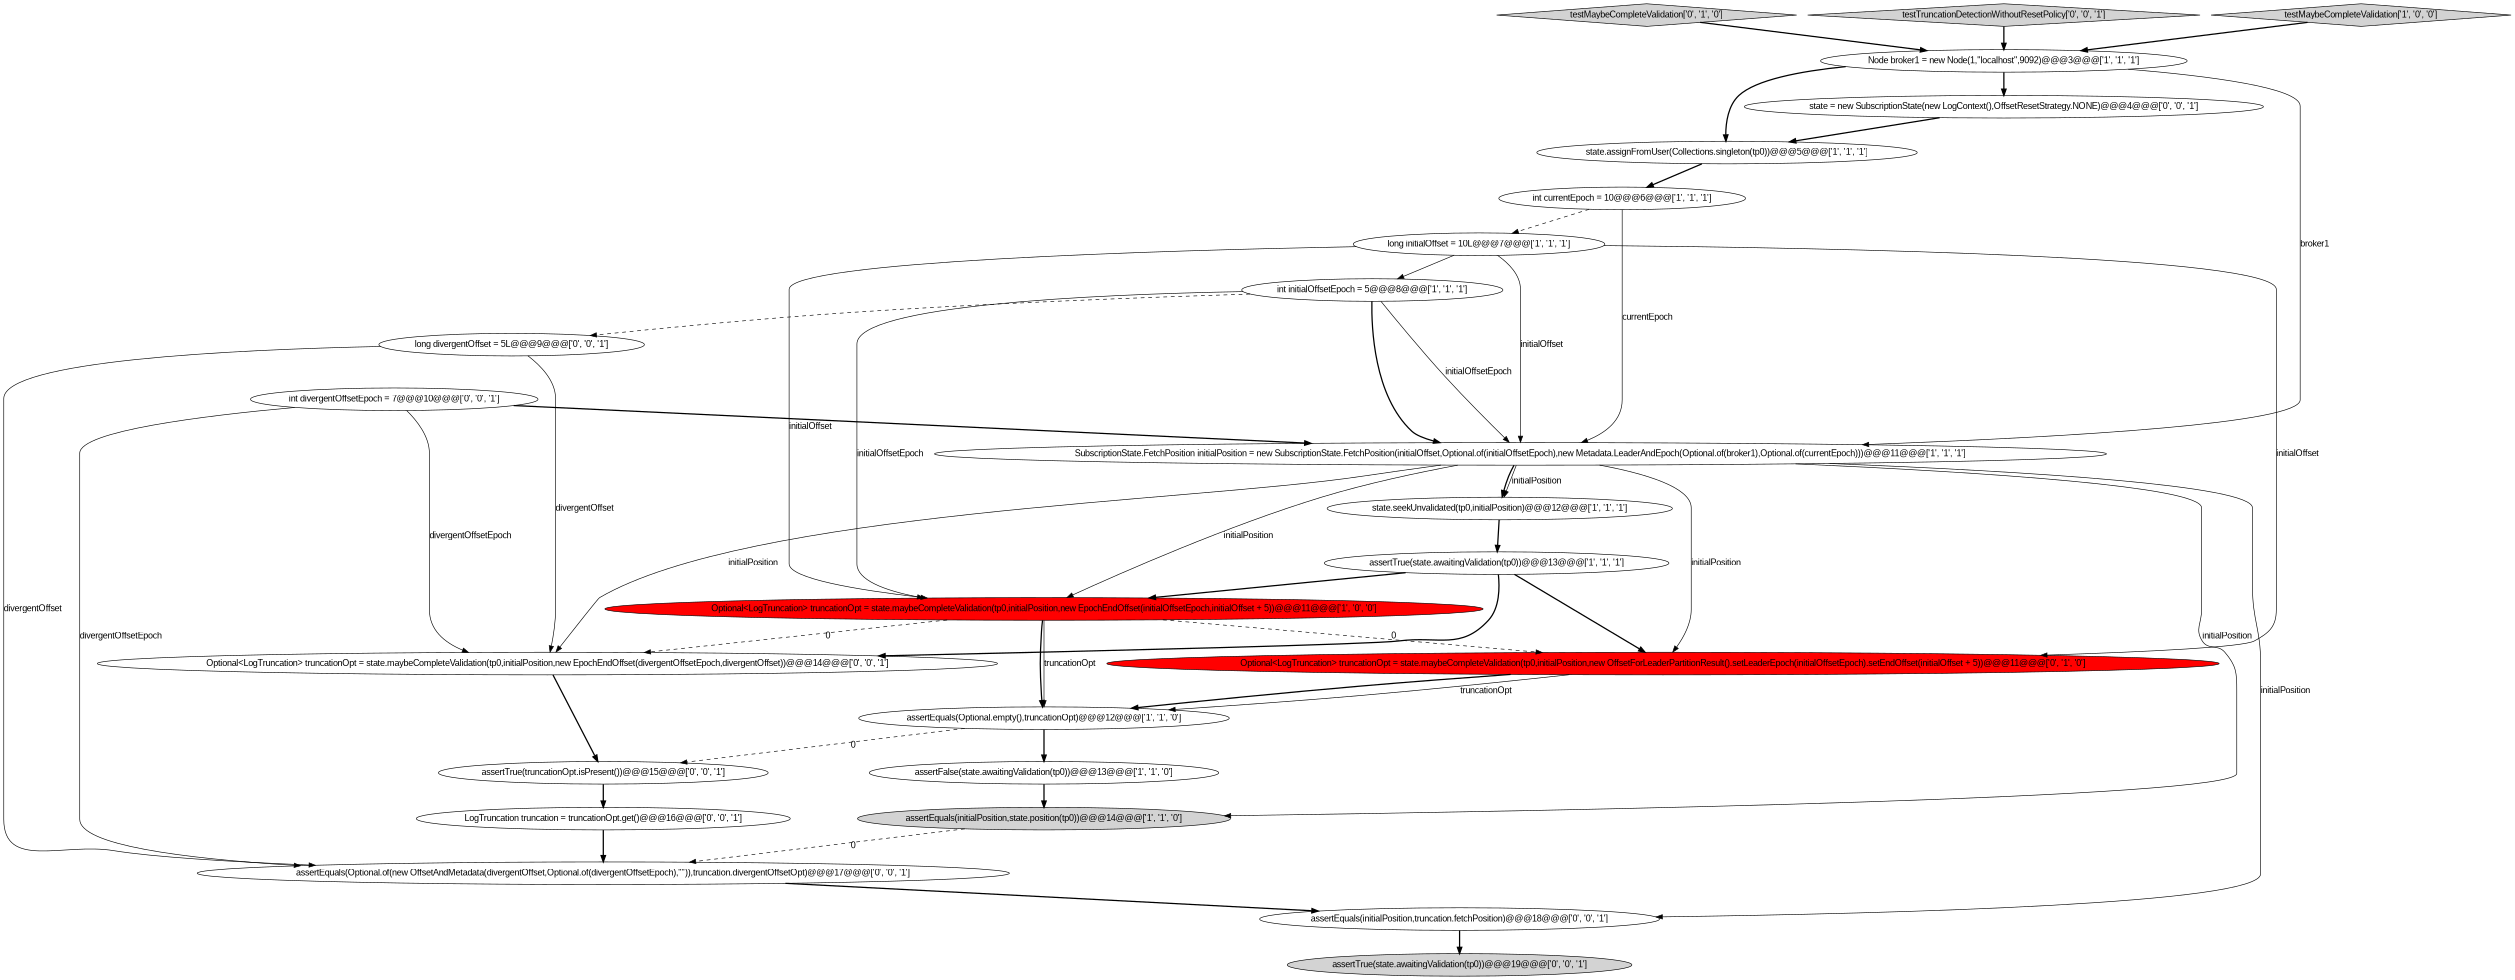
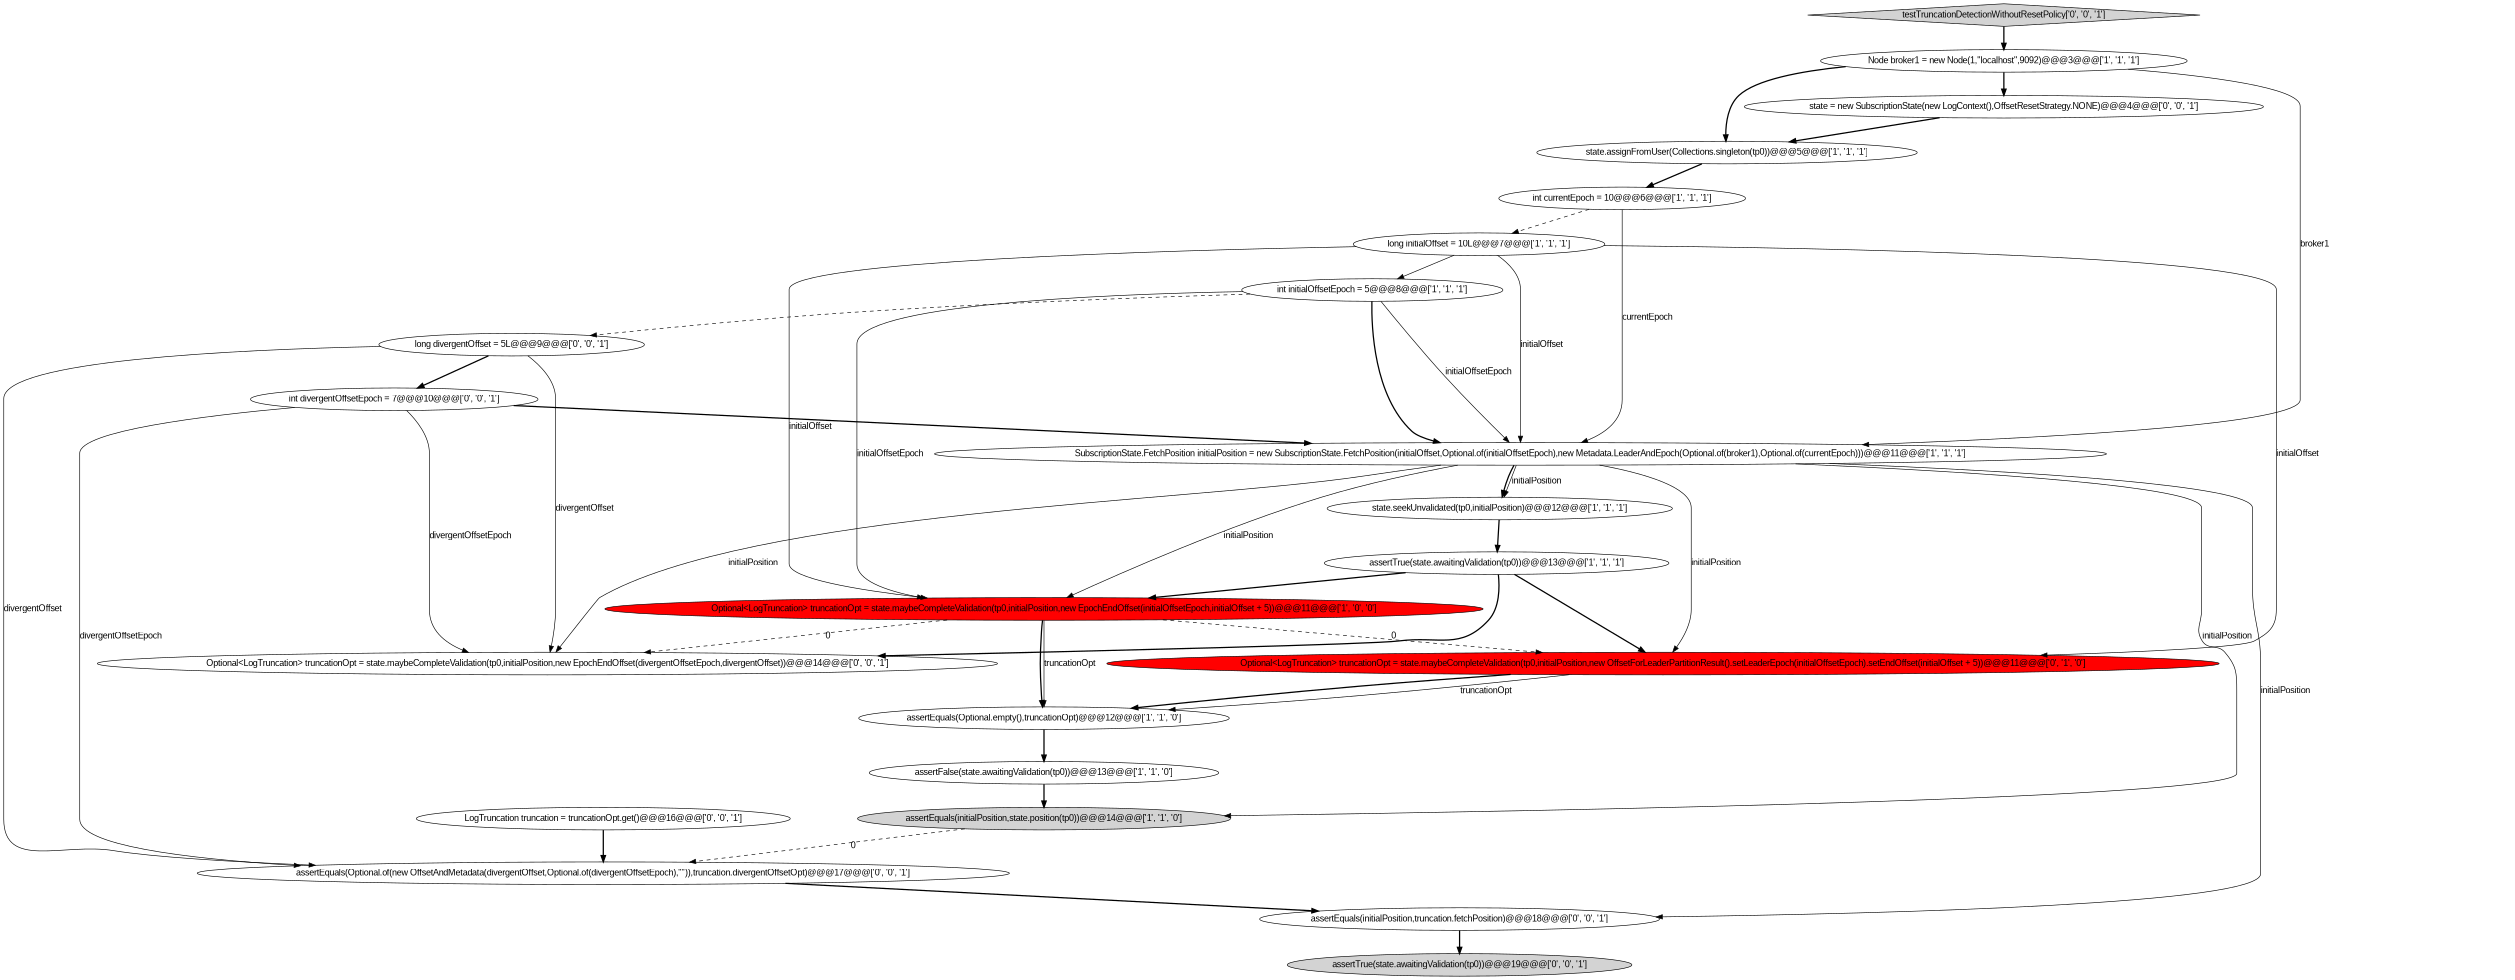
  digraph {
    fontname="Liberation Sans"
    node [fillcolor=white fontname="Liberation Sans" shape=ellipse style=filled]
    edge [fontname="Liberation Sans" style=bold]
    n1 [label="int currentEpoch = 10@@@6@@@['1', '1', '1']"]
    n2 [label="long initialOffset = 10L@@@7@@@['1', '1', '1']"]
    n3 [label="SubscriptionState.FetchPosition initialPosition = new SubscriptionState.FetchPosition(initialOffset,Optional.of(initialOffsetEpoch),new Metadata.LeaderAndEpoch(Optional.of(broker1),Optional.of(currentEpoch)))@@@11@@@['1', '1', '1']"]
    n4 [fillcolor=red label="Optional<LogTruncation> truncationOpt = state.maybeCompleteValidation(tp0,initialPosition,new EpochEndOffset(initialOffsetEpoch,initialOffset + 5))@@@11@@@['1', '0', '0']"]
    n5 [fillcolor=red label="Optional<LogTruncation> truncationOpt = state.maybeCompleteValidation(tp0,initialPosition,new OffsetForLeaderPartitionResult().setLeaderEpoch(initialOffsetEpoch).setEndOffset(initialOffset + 5))@@@11@@@['0', '1', '0']"]
    n6 [label="int initialOffsetEpoch = 5@@@8@@@['1', '1', '1']"]
    n7 [label="Optional<LogTruncation> truncationOpt = state.maybeCompleteValidation(tp0,initialPosition,new EpochEndOffset(divergentOffsetEpoch,divergentOffset))@@@14@@@['0', '0', '1']"]
    n8 [label="assertEquals(initialPosition,truncation.fetchPosition)@@@18@@@['0', '0', '1']"]
    n9 [fillcolor=lightgray label="assertEquals(initialPosition,state.position(tp0))@@@14@@@['1', '1', '0']"]
    n10 [label="state.seekUnvalidated(tp0,initialPosition)@@@12@@@['1', '1', '1']"]
    n11 [label="state.assignFromUser(Collections.singleton(tp0))@@@5@@@['1', '1', '1']"]
    n12 [fillcolor=lightgray label="assertTrue(state.awaitingValidation(tp0))@@@19@@@['0', '0', '1']"]
-   n13 [label="assertTrue(truncationOpt.isPresent())@@@15@@@['0', '0', '1']"]
    n14 [label="LogTruncation truncation = truncationOpt.get()@@@16@@@['0', '0', '1']"]
    n15 [label="assertEquals(Optional.of(new OffsetAndMetadata(divergentOffset,Optional.of(divergentOffsetEpoch),\"\")),truncation.divergentOffsetOpt)@@@17@@@['0', '0', '1']"]
    n16 [label="int divergentOffsetEpoch = 7@@@10@@@['0', '0', '1']"]
    n17 [label="assertEquals(Optional.empty(),truncationOpt)@@@12@@@['1', '1', '0']"]
    n18 [label="assertFalse(state.awaitingValidation(tp0))@@@13@@@['1', '1', '0']"]
    n19 [label="assertTrue(state.awaitingValidation(tp0))@@@13@@@['1', '1', '1']"]
    n20 [label="long divergentOffset = 5L@@@9@@@['0', '0', '1']"]
-   n21 [fillcolor=lightgray label="testMaybeCompleteValidation['0', '1', '0']" shape=diamond]
    n22 [label="Node broker1 = new Node(1,\"localhost\",9092)@@@3@@@['1', '1', '1']"]
    n23 [label="state = new SubscriptionState(new LogContext(),OffsetResetStrategy.NONE)@@@4@@@['0', '0', '1']"]
    n24 [fillcolor=lightgray label="testTruncationDetectionWithoutResetPolicy['0', '0', '1']" shape=diamond]
-   n25 [fillcolor=lightgray label="testMaybeCompleteValidation['1', '0', '0']" shape=diamond]
    n1 -> n2 [style=dashed]
    n1 -> n3 [label=currentEpoch style=solid]
    n2 -> n3 [label=initialOffset style=solid]
    n2 -> n4 [label=initialOffset style=solid]
    n2 -> n5 [label=initialOffset style=solid]
    n2 -> n6 [style=solid]
    n3 -> n4 [label=initialPosition style=solid]
    n3 -> n5 [label=initialPosition style=solid]
    n3 -> n7 [label=initialPosition style=solid]
    n3 -> n8 [label=initialPosition style=solid]
    n3 -> n9 [label=initialPosition style=solid]
    n3 -> n10 [label=initialPosition style=solid]
    n3 -> n10
    n4 -> n5 [label=0 style=dashed]
    n4 -> n7 [label=0 style=dashed]
    n4 -> n17 [label=truncationOpt style=solid]
    n4 -> n17
    n5 -> n17 [label=truncationOpt style=solid]
    n5 -> n17
    n6 -> n3
    n6 -> n3 [label=initialOffsetEpoch style=solid]
    n6 -> n4 [label=initialOffsetEpoch style=solid]
    n6 -> n20 [style=dashed]
-   n7 -> n13
    n8 -> n12
    n9 -> n15 [label=0 style=dashed]
    n10 -> n19
    n11 -> n1
-   n13 -> n14
    n14 -> n15
    n15 -> n8
    n16 -> n3
    n16 -> n7 [label=divergentOffsetEpoch style=solid]
    n16 -> n15 [label=divergentOffsetEpoch style=solid]
-   n17 -> n13 [label=0 style=dashed]
    n17 -> n18
    n18 -> n9
    n19 -> n4
    n19 -> n5
    n19 -> n7
    n20 -> n7 [label=divergentOffset style=solid]
    n20 -> n15 [label=divergentOffset style=solid]
-   n21 -> n22
+   n20 -> n16
    n22 -> n3 [label=broker1 style=solid]
    n22 -> n11
    n22 -> n23
    n23 -> n11
    n24 -> n22
-   n25 -> n22
  }
